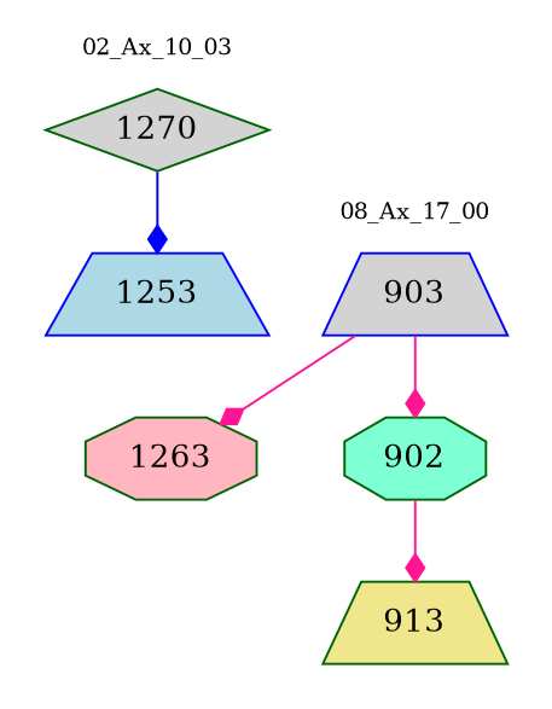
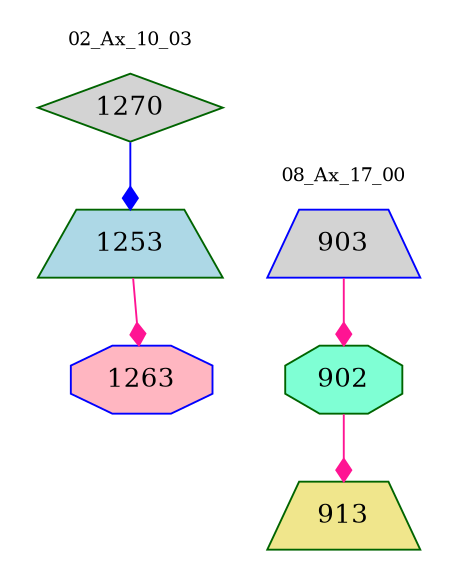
  digraph {
    node [color=darkgreen fillcolor=lightgrey shape=trapezium style=filled]
    edge [arrowhead=diamond color=deeppink]
    n1 [label=1270 shape=diamond]
-   n2 [color=blue fillcolor=lightblue label=1253]
-   n3 [fillcolor=lightpink label=1263 shape=octagon]
+   n2 [fillcolor=lightblue label=1253]
+   n3 [color=blue fillcolor=lightpink label=1263 shape=octagon]
    n4 [color=blue label=903]
    n5 [fillcolor=aquamarine label=902 shape=octagon]
    n6 [fillcolor=khaki label=913]
    subgraph cluster_1 {
      color=white
      fontsize=10
      label="02_Ax_10_03"
      n1
      n2
      n3
    }
    subgraph cluster_2 {
      color=white
      fontsize=10
      label="08_Ax_17_00"
      n4
      n5
      n6
    }
    n1 -> n2 [color=blue]
-   n4 -> n3
+   n2 -> n3
    n4 -> n5
    n5 -> n6
  }
